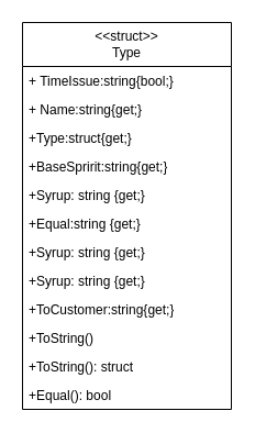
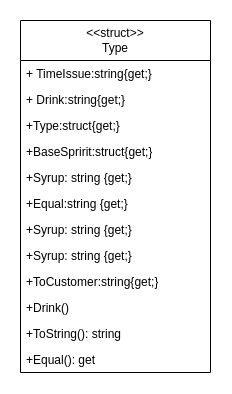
  <mxCell id="0" />
  <mxCell id="1" parent="0" />
  <mxCell id="2" value="&amp;lt;&amp;lt;struct&amp;gt;&amp;gt;&lt;br&gt;Type" style="swimlane;fontStyle=0;childLayout=stackLayout;horizontal=1;startSize=40;fillColor=none;horizontalStack=0;resizeParent=1;resizeParentMax=0;resizeLast=0;collapsible=1;marginBottom=0;whiteSpace=wrap;html=1;" vertex="1" parent="1"><mxGeometry x="20" y="20" width="190" height="352" as="geometry" /></mxCell>
- <mxCell id="3" value="+ TimeIssue:string{bool;}" style="text;strokeColor=none;fillColor=none;align=left;verticalAlign=top;spacingLeft=4;spacingRight=4;overflow=hidden;rotatable=0;points=[[0,0.5],[1,0.5]];portConstraint=eastwest;whiteSpace=wrap;html=1;" vertex="1" parent="2"><mxGeometry y="40" width="190" height="26" as="geometry" /></mxCell>
- <mxCell id="4" value="+ Name:string{get;}&lt;br&gt;" style="text;strokeColor=none;fillColor=none;align=left;verticalAlign=top;spacingLeft=4;spacingRight=4;overflow=hidden;rotatable=0;points=[[0,0.5],[1,0.5]];portConstraint=eastwest;whiteSpace=wrap;html=1;" vertex="1" parent="2"><mxGeometry y="66" width="190" height="26" as="geometry" /></mxCell>
+ <mxCell id="3" value="+ TimeIssue:string{get;}" style="text;strokeColor=none;fillColor=none;align=left;verticalAlign=top;spacingLeft=4;spacingRight=4;overflow=hidden;rotatable=0;points=[[0,0.5],[1,0.5]];portConstraint=eastwest;whiteSpace=wrap;html=1;" vertex="1" parent="2"><mxGeometry y="40" width="190" height="26" as="geometry" /></mxCell>
+ <mxCell id="4" value="+ Drink:string{get;}&lt;br&gt;" style="text;strokeColor=none;fillColor=none;align=left;verticalAlign=top;spacingLeft=4;spacingRight=4;overflow=hidden;rotatable=0;points=[[0,0.5],[1,0.5]];portConstraint=eastwest;whiteSpace=wrap;html=1;" vertex="1" parent="2"><mxGeometry y="66" width="190" height="26" as="geometry" /></mxCell>
  <mxCell id="5" value="+Type:struct{get;}" style="text;strokeColor=none;fillColor=none;align=left;verticalAlign=top;spacingLeft=4;spacingRight=4;overflow=hidden;rotatable=0;points=[[0,0.5],[1,0.5]];portConstraint=eastwest;whiteSpace=wrap;html=1;" vertex="1" parent="2"><mxGeometry y="92" width="190" height="26" as="geometry" /></mxCell>
- <mxCell id="6" value="+BaseSpririt:string{get;}" style="text;strokeColor=none;fillColor=none;align=left;verticalAlign=top;spacingLeft=4;spacingRight=4;overflow=hidden;rotatable=0;points=[[0,0.5],[1,0.5]];portConstraint=eastwest;whiteSpace=wrap;html=1;" vertex="1" parent="2"><mxGeometry y="118" width="190" height="26" as="geometry" /></mxCell>
+ <mxCell id="6" value="+BaseSpririt:struct{get;}" style="text;strokeColor=none;fillColor=none;align=left;verticalAlign=top;spacingLeft=4;spacingRight=4;overflow=hidden;rotatable=0;points=[[0,0.5],[1,0.5]];portConstraint=eastwest;whiteSpace=wrap;html=1;" vertex="1" parent="2"><mxGeometry y="118" width="190" height="26" as="geometry" /></mxCell>
  <mxCell id="7" value="+Syrup: string {get;}&lt;br&gt;" style="text;strokeColor=none;fillColor=none;align=left;verticalAlign=top;spacingLeft=4;spacingRight=4;overflow=hidden;rotatable=0;points=[[0,0.5],[1,0.5]];portConstraint=eastwest;whiteSpace=wrap;html=1;" vertex="1" parent="2"><mxGeometry y="144" width="190" height="26" as="geometry" /></mxCell>
  <mxCell id="8" value="+Equal:string {get;}" style="text;strokeColor=none;fillColor=none;align=left;verticalAlign=top;spacingLeft=4;spacingRight=4;overflow=hidden;rotatable=0;points=[[0,0.5],[1,0.5]];portConstraint=eastwest;whiteSpace=wrap;html=1;" vertex="1" parent="2"><mxGeometry y="170" width="190" height="26" as="geometry" /></mxCell>
  <mxCell id="9" value="+Syrup: string {get;}&lt;br&gt;" style="text;strokeColor=none;fillColor=none;align=left;verticalAlign=top;spacingLeft=4;spacingRight=4;overflow=hidden;rotatable=0;points=[[0,0.5],[1,0.5]];portConstraint=eastwest;whiteSpace=wrap;html=1;" vertex="1" parent="2"><mxGeometry y="196" width="190" height="26" as="geometry" /></mxCell>
  <mxCell id="10" value="+Syrup: string {get;}&lt;br&gt;" style="text;strokeColor=none;fillColor=none;align=left;verticalAlign=top;spacingLeft=4;spacingRight=4;overflow=hidden;rotatable=0;points=[[0,0.5],[1,0.5]];portConstraint=eastwest;whiteSpace=wrap;html=1;" vertex="1" parent="2"><mxGeometry y="222" width="190" height="26" as="geometry" /></mxCell>
  <mxCell id="11" value="+ToCustomer:string{get;}" style="text;strokeColor=none;fillColor=none;align=left;verticalAlign=top;spacingLeft=4;spacingRight=4;overflow=hidden;rotatable=0;points=[[0,0.5],[1,0.5]];portConstraint=eastwest;whiteSpace=wrap;html=1;" vertex="1" parent="2"><mxGeometry y="248" width="190" height="26" as="geometry" /></mxCell>
- <mxCell id="12" value="+ToString()" style="text;strokeColor=none;fillColor=none;align=left;verticalAlign=top;spacingLeft=4;spacingRight=4;overflow=hidden;rotatable=0;points=[[0,0.5],[1,0.5]];portConstraint=eastwest;whiteSpace=wrap;html=1;" vertex="1" parent="2"><mxGeometry y="274" width="190" height="26" as="geometry" /></mxCell>
- <mxCell id="13" value="+ToString(): struct" style="text;strokeColor=none;fillColor=none;align=left;verticalAlign=top;spacingLeft=4;spacingRight=4;overflow=hidden;rotatable=0;points=[[0,0.5],[1,0.5]];portConstraint=eastwest;whiteSpace=wrap;html=1;" vertex="1" parent="2"><mxGeometry y="300" width="190" height="26" as="geometry" /></mxCell>
- <mxCell id="14" value="+Equal(): bool" style="text;strokeColor=none;fillColor=none;align=left;verticalAlign=top;spacingLeft=4;spacingRight=4;overflow=hidden;rotatable=0;points=[[0,0.5],[1,0.5]];portConstraint=eastwest;whiteSpace=wrap;html=1;" vertex="1" parent="2"><mxGeometry y="326" width="190" height="26" as="geometry" /></mxCell>
+ <mxCell id="12" value="+Drink()" style="text;strokeColor=none;fillColor=none;align=left;verticalAlign=top;spacingLeft=4;spacingRight=4;overflow=hidden;rotatable=0;points=[[0,0.5],[1,0.5]];portConstraint=eastwest;whiteSpace=wrap;html=1;" vertex="1" parent="2"><mxGeometry y="274" width="190" height="26" as="geometry" /></mxCell>
+ <mxCell id="13" value="+ToString(): string" style="text;strokeColor=none;fillColor=none;align=left;verticalAlign=top;spacingLeft=4;spacingRight=4;overflow=hidden;rotatable=0;points=[[0,0.5],[1,0.5]];portConstraint=eastwest;whiteSpace=wrap;html=1;" vertex="1" parent="2"><mxGeometry y="300" width="190" height="26" as="geometry" /></mxCell>
+ <mxCell id="14" value="+Equal(): get" style="text;strokeColor=none;fillColor=none;align=left;verticalAlign=top;spacingLeft=4;spacingRight=4;overflow=hidden;rotatable=0;points=[[0,0.5],[1,0.5]];portConstraint=eastwest;whiteSpace=wrap;html=1;" vertex="1" parent="2"><mxGeometry y="326" width="190" height="26" as="geometry" /></mxCell>
